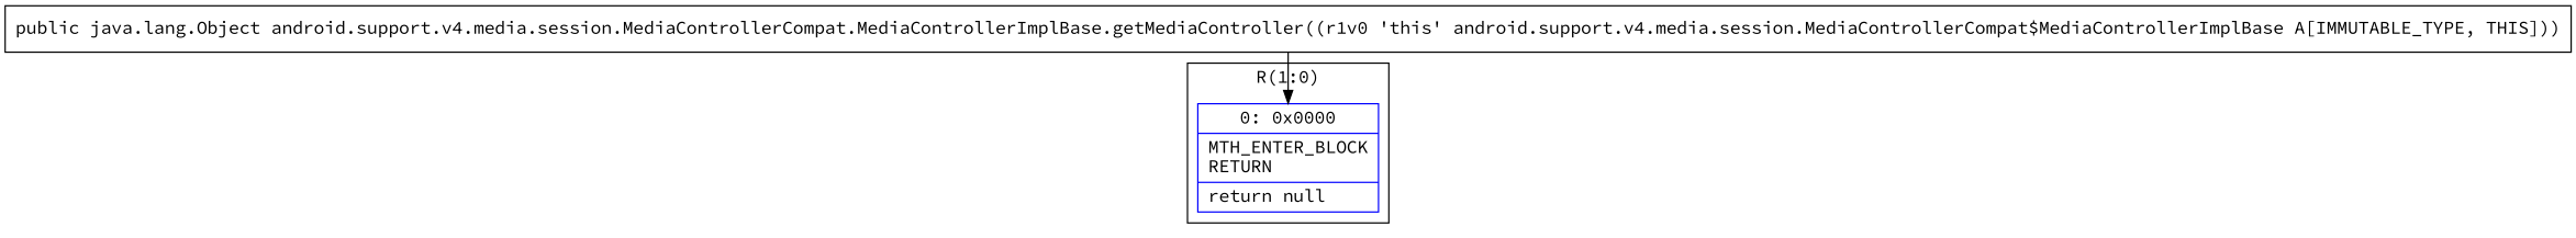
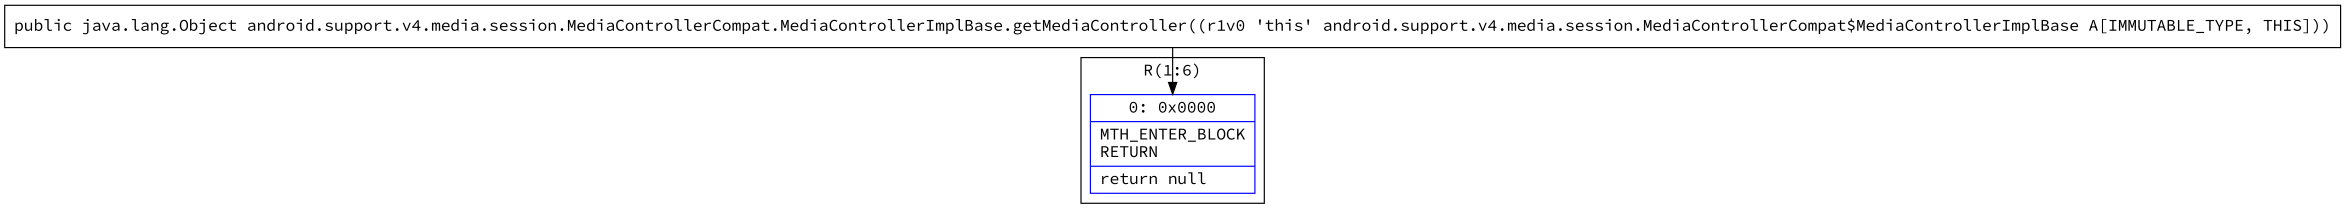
  digraph {
    fontname="Source Code Pro"
    node [shape=record fontname="Source Code Pro"]
    n1 [color=blue label="{0\:\ 0x0000|MTH_ENTER_BLOCK\lRETURN\l|return null\l}"]
    n2 [label="{public java.lang.Object android.support.v4.media.session.MediaControllerCompat.MediaControllerImplBase.getMediaController((r1v0 'this' android.support.v4.media.session.MediaControllerCompat$MediaControllerImplBase A[IMMUTABLE_TYPE, THIS])) }"]
    subgraph cluster_1 {
-     label="R(1:0)"
+     label="R(1:6)"
      n1
    }
    n2 -> n1 [fontname="Source Code Pro"]
  }
